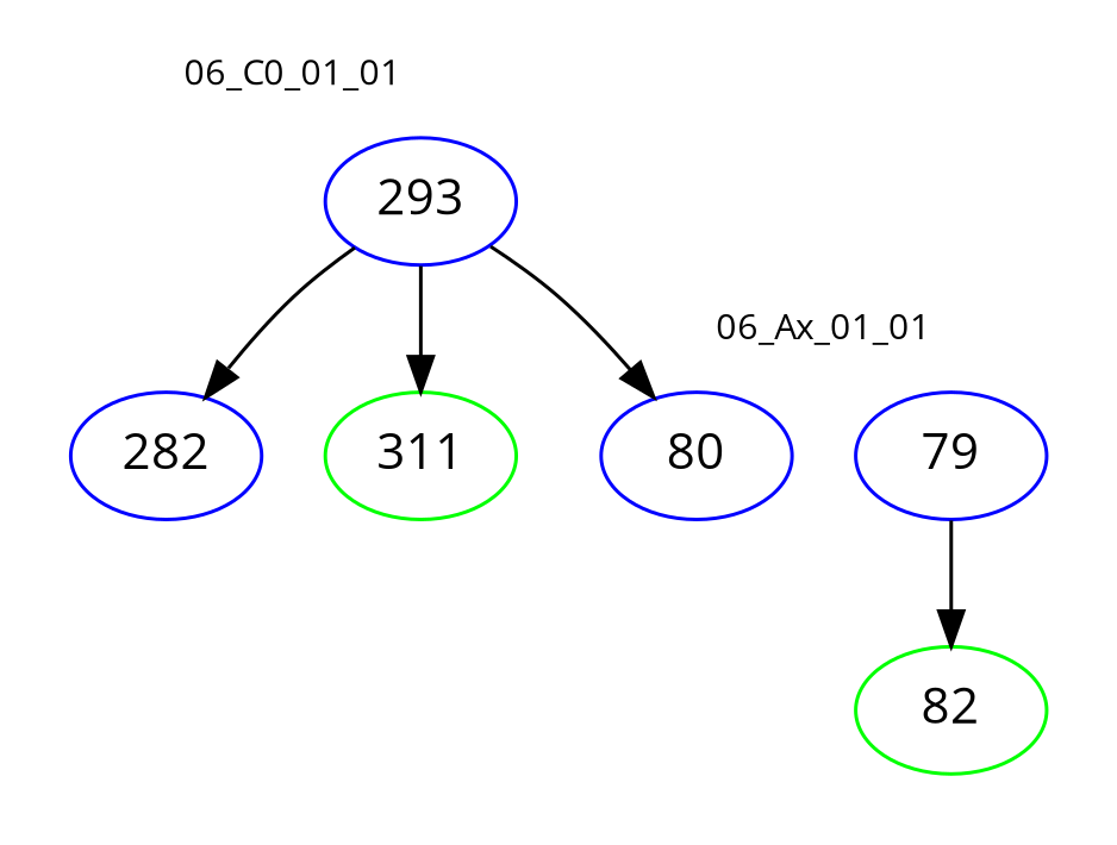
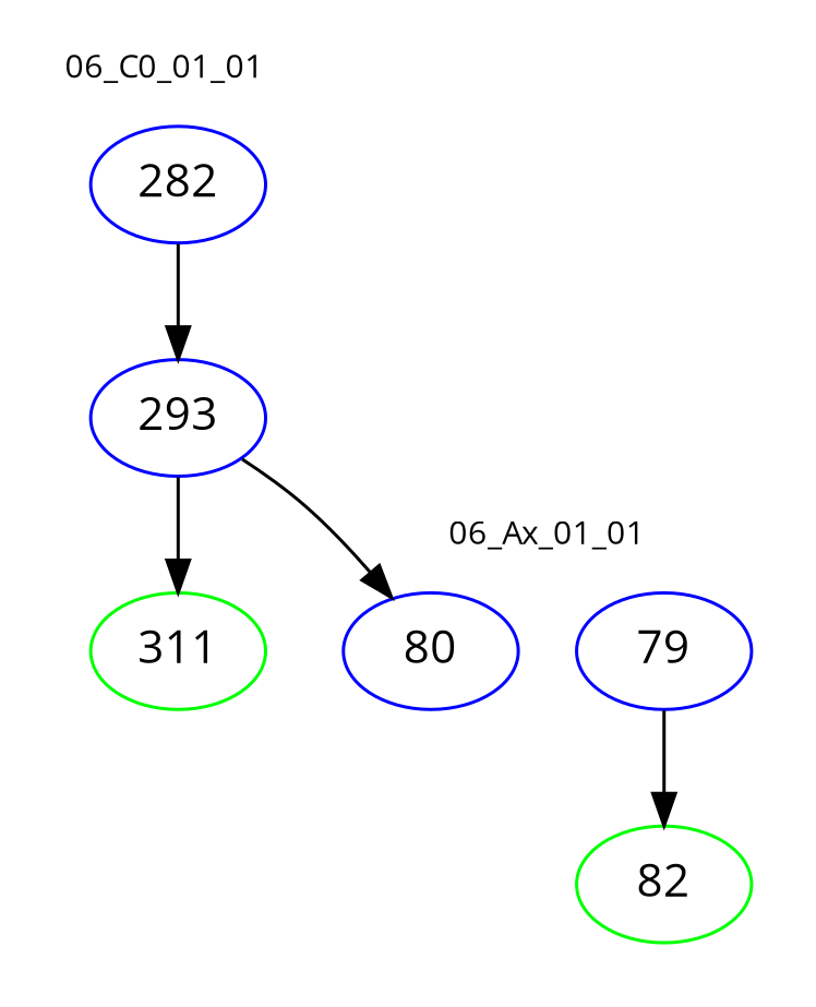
  digraph {
    fontname="Open Sans"
    node [color=blue fontname="Open Sans"]
    edge [color=black fontname="Open Sans"]
    n1 [label=79]
    n2 [color=green label=82]
    n3 [label=80]
    n4 [label=293]
    n5 [label=282]
    n6 [color=green label=311]
    subgraph cluster_1 {
      color=white
      fontsize=10
      label="06_Ax_01_01"
      n1
      n2
      n3
    }
    subgraph cluster_2 {
      color=white
      fontsize=10
      label="06_C0_01_01"
      n4
      n5
      n6
    }
    n1 -> n2
    n4 -> n3
-   n4 -> n5
+   n5 -> n4
    n4 -> n6
  }
